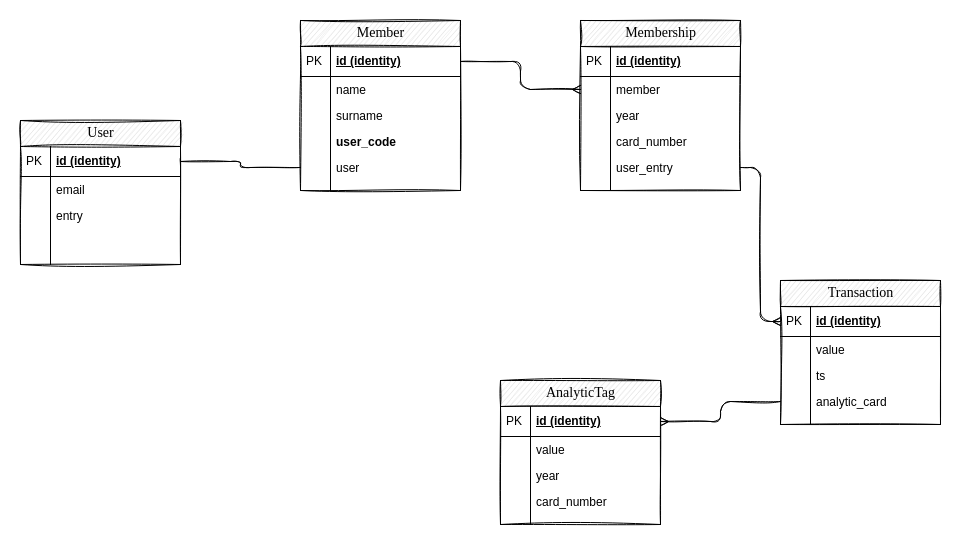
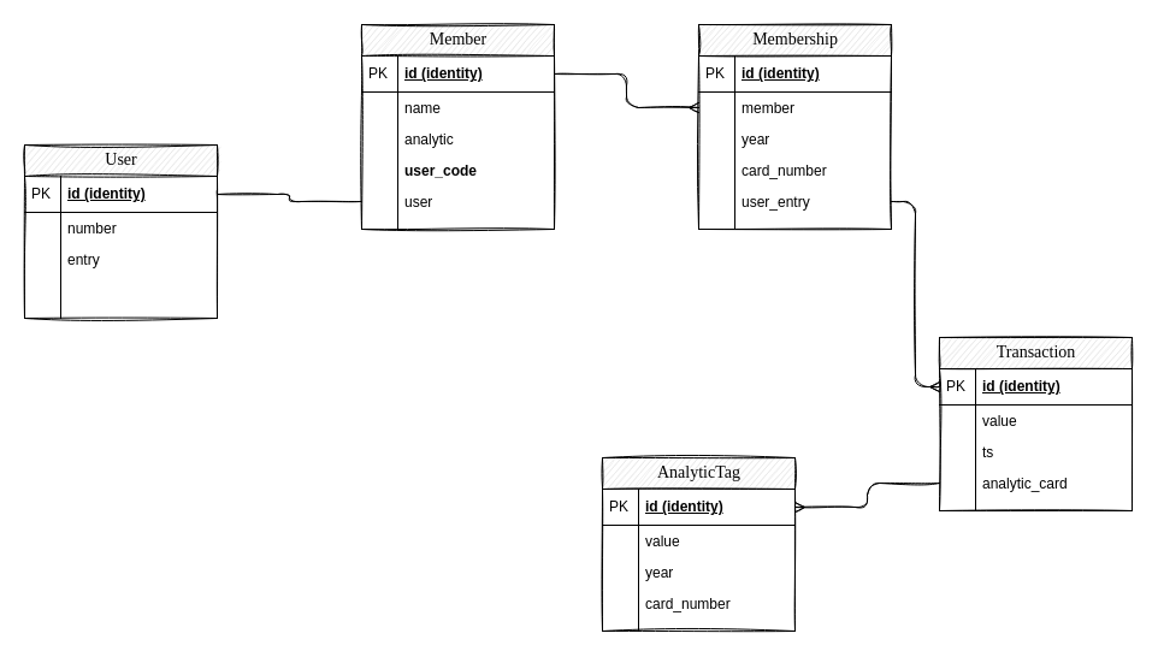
  <mxCell id="0" />
  <mxCell id="1" parent="0" />
  <mxCell id="2" value="User" style="swimlane;html=1;fontStyle=0;childLayout=stackLayout;horizontal=1;startSize=26;fillColor=#e0e0e0;horizontalStack=0;resizeParent=1;resizeLast=0;collapsible=1;marginBottom=0;swimlaneFillColor=#ffffff;align=center;rounded=0;shadow=0;comic=0;labelBackgroundColor=none;strokeWidth=1;fontFamily=Verdana;fontSize=14;sketch=1;" parent="1" vertex="1"><mxGeometry x="20" y="120" width="160" height="144" as="geometry" /></mxCell>
  <mxCell id="3" value="id (identity)" style="shape=partialRectangle;top=0;left=0;right=0;bottom=1;html=1;align=left;verticalAlign=middle;fillColor=none;spacingLeft=34;spacingRight=4;whiteSpace=wrap;overflow=hidden;rotatable=0;points=[[0,0.5],[1,0.5]];portConstraint=eastwest;dropTarget=0;fontStyle=5;" parent="2" vertex="1"><mxGeometry y="26" width="160" height="30" as="geometry" /></mxCell>
  <mxCell id="4" value="PK" style="shape=partialRectangle;top=0;left=0;bottom=0;html=1;fillColor=none;align=left;verticalAlign=middle;spacingLeft=4;spacingRight=4;whiteSpace=wrap;overflow=hidden;rotatable=0;points=[];portConstraint=eastwest;part=1;" parent="3" vertex="1" connectable="0"><mxGeometry width="30" height="30" as="geometry" /></mxCell>
- <mxCell id="5" value="email" style="shape=partialRectangle;top=0;left=0;right=0;bottom=0;html=1;align=left;verticalAlign=top;fillColor=none;spacingLeft=34;spacingRight=4;whiteSpace=wrap;overflow=hidden;rotatable=0;points=[[0,0.5],[1,0.5]];portConstraint=eastwest;dropTarget=0;" parent="2" vertex="1"><mxGeometry y="56" width="160" height="26" as="geometry" /></mxCell>
+ <mxCell id="5" value="number" style="shape=partialRectangle;top=0;left=0;right=0;bottom=0;html=1;align=left;verticalAlign=top;fillColor=none;spacingLeft=34;spacingRight=4;whiteSpace=wrap;overflow=hidden;rotatable=0;points=[[0,0.5],[1,0.5]];portConstraint=eastwest;dropTarget=0;" parent="2" vertex="1"><mxGeometry y="56" width="160" height="26" as="geometry" /></mxCell>
  <mxCell id="6" value="" style="shape=partialRectangle;top=0;left=0;bottom=0;html=1;fillColor=none;align=left;verticalAlign=top;spacingLeft=4;spacingRight=4;whiteSpace=wrap;overflow=hidden;rotatable=0;points=[];portConstraint=eastwest;part=1;" parent="5" vertex="1" connectable="0"><mxGeometry width="30" height="26" as="geometry" /></mxCell>
  <mxCell id="7" value="entry" style="shape=partialRectangle;top=0;left=0;right=0;bottom=0;html=1;align=left;verticalAlign=top;fillColor=none;spacingLeft=34;spacingRight=4;whiteSpace=wrap;overflow=hidden;rotatable=0;points=[[0,0.5],[1,0.5]];portConstraint=eastwest;dropTarget=0;" parent="2" vertex="1"><mxGeometry y="82" width="160" height="26" as="geometry" /></mxCell>
  <mxCell id="8" value="" style="shape=partialRectangle;top=0;left=0;bottom=0;html=1;fillColor=none;align=left;verticalAlign=top;spacingLeft=4;spacingRight=4;whiteSpace=wrap;overflow=hidden;rotatable=0;points=[];portConstraint=eastwest;part=1;" parent="7" vertex="1" connectable="0"><mxGeometry width="30" height="26" as="geometry" /></mxCell>
  <mxCell id="9" value="" style="shape=partialRectangle;top=0;left=0;right=0;bottom=0;html=1;align=left;verticalAlign=top;fillColor=none;spacingLeft=34;spacingRight=4;whiteSpace=wrap;overflow=hidden;rotatable=0;points=[[0,0.5],[1,0.5]];portConstraint=eastwest;dropTarget=0;" parent="2" vertex="1"><mxGeometry y="108" width="160" height="26" as="geometry" /></mxCell>
  <mxCell id="10" value="" style="shape=partialRectangle;top=0;left=0;bottom=0;html=1;fillColor=none;align=left;verticalAlign=top;spacingLeft=4;spacingRight=4;whiteSpace=wrap;overflow=hidden;rotatable=0;points=[];portConstraint=eastwest;part=1;" parent="9" vertex="1" connectable="0"><mxGeometry width="30" height="26" as="geometry" /></mxCell>
  <mxCell id="11" value="" style="shape=partialRectangle;top=0;left=0;right=0;bottom=0;html=1;align=left;verticalAlign=top;fillColor=none;spacingLeft=34;spacingRight=4;whiteSpace=wrap;overflow=hidden;rotatable=0;points=[[0,0.5],[1,0.5]];portConstraint=eastwest;dropTarget=0;" parent="2" vertex="1"><mxGeometry y="134" width="160" height="10" as="geometry" /></mxCell>
  <mxCell id="12" value="" style="shape=partialRectangle;top=0;left=0;bottom=0;html=1;fillColor=none;align=left;verticalAlign=top;spacingLeft=4;spacingRight=4;whiteSpace=wrap;overflow=hidden;rotatable=0;points=[];portConstraint=eastwest;part=1;" parent="11" vertex="1" connectable="0"><mxGeometry width="30" height="10" as="geometry" /></mxCell>
  <mxCell id="13" value="Member" style="swimlane;html=1;fontStyle=0;childLayout=stackLayout;horizontal=1;startSize=26;fillColor=#e0e0e0;horizontalStack=0;resizeParent=1;resizeLast=0;collapsible=1;marginBottom=0;swimlaneFillColor=#ffffff;align=center;rounded=0;shadow=0;comic=0;labelBackgroundColor=none;strokeWidth=1;fontFamily=Verdana;fontSize=14;sketch=1;glass=0;" parent="1" vertex="1"><mxGeometry x="300" y="20" width="160" height="170" as="geometry" /></mxCell>
  <mxCell id="14" value="id (identity)" style="shape=partialRectangle;top=0;left=0;right=0;bottom=1;html=1;align=left;verticalAlign=middle;fillColor=none;spacingLeft=34;spacingRight=4;whiteSpace=wrap;overflow=hidden;rotatable=0;points=[[0,0.5],[1,0.5]];portConstraint=eastwest;dropTarget=0;fontStyle=5;" parent="13" vertex="1"><mxGeometry y="26" width="160" height="30" as="geometry" /></mxCell>
  <mxCell id="15" value="PK" style="shape=partialRectangle;top=0;left=0;bottom=0;html=1;fillColor=none;align=left;verticalAlign=middle;spacingLeft=4;spacingRight=4;whiteSpace=wrap;overflow=hidden;rotatable=0;points=[];portConstraint=eastwest;part=1;" parent="14" vertex="1" connectable="0"><mxGeometry width="30" height="30" as="geometry" /></mxCell>
  <mxCell id="16" value="name" style="shape=partialRectangle;top=0;left=0;right=0;bottom=0;html=1;align=left;verticalAlign=top;fillColor=none;spacingLeft=34;spacingRight=4;whiteSpace=wrap;overflow=hidden;rotatable=0;points=[[0,0.5],[1,0.5]];portConstraint=eastwest;dropTarget=0;" parent="13" vertex="1"><mxGeometry y="56" width="160" height="26" as="geometry" /></mxCell>
  <mxCell id="17" value="" style="shape=partialRectangle;top=0;left=0;bottom=0;html=1;fillColor=none;align=left;verticalAlign=top;spacingLeft=4;spacingRight=4;whiteSpace=wrap;overflow=hidden;rotatable=0;points=[];portConstraint=eastwest;part=1;" parent="16" vertex="1" connectable="0"><mxGeometry width="30" height="26" as="geometry" /></mxCell>
- <mxCell id="18" value="surname" style="shape=partialRectangle;top=0;left=0;right=0;bottom=0;html=1;align=left;verticalAlign=top;fillColor=none;spacingLeft=34;spacingRight=4;whiteSpace=wrap;overflow=hidden;rotatable=0;points=[[0,0.5],[1,0.5]];portConstraint=eastwest;dropTarget=0;" parent="13" vertex="1"><mxGeometry y="82" width="160" height="26" as="geometry" /></mxCell>
+ <mxCell id="18" value="analytic" style="shape=partialRectangle;top=0;left=0;right=0;bottom=0;html=1;align=left;verticalAlign=top;fillColor=none;spacingLeft=34;spacingRight=4;whiteSpace=wrap;overflow=hidden;rotatable=0;points=[[0,0.5],[1,0.5]];portConstraint=eastwest;dropTarget=0;" parent="13" vertex="1"><mxGeometry y="82" width="160" height="26" as="geometry" /></mxCell>
  <mxCell id="19" value="" style="shape=partialRectangle;top=0;left=0;bottom=0;html=1;fillColor=none;align=left;verticalAlign=top;spacingLeft=4;spacingRight=4;whiteSpace=wrap;overflow=hidden;rotatable=0;points=[];portConstraint=eastwest;part=1;" parent="18" vertex="1" connectable="0"><mxGeometry width="30" height="26" as="geometry" /></mxCell>
  <mxCell id="20" value="user_code" style="shape=partialRectangle;top=0;left=0;right=0;bottom=0;html=1;align=left;verticalAlign=top;fillColor=none;spacingLeft=34;spacingRight=4;whiteSpace=wrap;overflow=hidden;rotatable=0;points=[[0,0.5],[1,0.5]];portConstraint=eastwest;dropTarget=0;fontStyle=1" vertex="1" parent="13"><mxGeometry y="108" width="160" height="26" as="geometry" /></mxCell>
  <mxCell id="21" value="" style="shape=partialRectangle;top=0;left=0;bottom=0;html=1;fillColor=none;align=left;verticalAlign=top;spacingLeft=4;spacingRight=4;whiteSpace=wrap;overflow=hidden;rotatable=0;points=[];portConstraint=eastwest;part=1;" vertex="1" connectable="0" parent="20"><mxGeometry width="30" height="26" as="geometry" /></mxCell>
  <mxCell id="22" value="user" style="shape=partialRectangle;top=0;left=0;right=0;bottom=0;html=1;align=left;verticalAlign=top;fillColor=none;spacingLeft=34;spacingRight=4;whiteSpace=wrap;overflow=hidden;rotatable=0;points=[[0,0.5],[1,0.5]];portConstraint=eastwest;dropTarget=0;" parent="13" vertex="1"><mxGeometry y="134" width="160" height="26" as="geometry" /></mxCell>
  <mxCell id="23" value="" style="shape=partialRectangle;top=0;left=0;bottom=0;html=1;fillColor=none;align=left;verticalAlign=top;spacingLeft=4;spacingRight=4;whiteSpace=wrap;overflow=hidden;rotatable=0;points=[];portConstraint=eastwest;part=1;" parent="22" vertex="1" connectable="0"><mxGeometry width="30" height="26" as="geometry" /></mxCell>
  <mxCell id="24" value="" style="shape=partialRectangle;top=0;left=0;right=0;bottom=0;html=1;align=left;verticalAlign=top;fillColor=none;spacingLeft=34;spacingRight=4;whiteSpace=wrap;overflow=hidden;rotatable=0;points=[[0,0.5],[1,0.5]];portConstraint=eastwest;dropTarget=0;" parent="13" vertex="1"><mxGeometry y="160" width="160" height="10" as="geometry" /></mxCell>
  <mxCell id="25" value="" style="shape=partialRectangle;top=0;left=0;bottom=0;html=1;fillColor=none;align=left;verticalAlign=top;spacingLeft=4;spacingRight=4;whiteSpace=wrap;overflow=hidden;rotatable=0;points=[];portConstraint=eastwest;part=1;" parent="24" vertex="1" connectable="0"><mxGeometry width="30" height="10" as="geometry" /></mxCell>
  <mxCell id="26" value="" style="edgeStyle=orthogonalEdgeStyle;html=1;endArrow=baseDash;endFill=0;labelBackgroundColor=none;fontFamily=Verdana;fontSize=14;sketch=1;" parent="1" source="22" target="3" edge="1"><mxGeometry width="100" height="100" relative="1" as="geometry"><mxPoint x="50" y="280" as="sourcePoint" /><mxPoint x="270" y="161" as="targetPoint" /></mxGeometry></mxCell>
  <mxCell id="27" value="Membership" style="swimlane;html=1;fontStyle=0;childLayout=stackLayout;horizontal=1;startSize=26;fillColor=#e0e0e0;horizontalStack=0;resizeParent=1;resizeLast=0;collapsible=1;marginBottom=0;swimlaneFillColor=#ffffff;align=center;rounded=0;shadow=0;comic=0;labelBackgroundColor=none;strokeWidth=1;fontFamily=Verdana;fontSize=14;sketch=1;" vertex="1" parent="1"><mxGeometry x="580" y="20" width="160" height="170" as="geometry" /></mxCell>
  <mxCell id="28" value="id (identity)" style="shape=partialRectangle;top=0;left=0;right=0;bottom=1;html=1;align=left;verticalAlign=middle;fillColor=none;spacingLeft=34;spacingRight=4;whiteSpace=wrap;overflow=hidden;rotatable=0;points=[[0,0.5],[1,0.5]];portConstraint=eastwest;dropTarget=0;fontStyle=5;" vertex="1" parent="27"><mxGeometry y="26" width="160" height="30" as="geometry" /></mxCell>
  <mxCell id="29" value="PK" style="shape=partialRectangle;top=0;left=0;bottom=0;html=1;fillColor=none;align=left;verticalAlign=middle;spacingLeft=4;spacingRight=4;whiteSpace=wrap;overflow=hidden;rotatable=0;points=[];portConstraint=eastwest;part=1;" vertex="1" connectable="0" parent="28"><mxGeometry width="30" height="30" as="geometry" /></mxCell>
  <mxCell id="30" value="member" style="shape=partialRectangle;top=0;left=0;right=0;bottom=0;html=1;align=left;verticalAlign=top;fillColor=none;spacingLeft=34;spacingRight=4;whiteSpace=wrap;overflow=hidden;rotatable=0;points=[[0,0.5],[1,0.5]];portConstraint=eastwest;dropTarget=0;" vertex="1" parent="27"><mxGeometry y="56" width="160" height="26" as="geometry" /></mxCell>
  <mxCell id="31" value="" style="shape=partialRectangle;top=0;left=0;bottom=0;html=1;fillColor=none;align=left;verticalAlign=top;spacingLeft=4;spacingRight=4;whiteSpace=wrap;overflow=hidden;rotatable=0;points=[];portConstraint=eastwest;part=1;" vertex="1" connectable="0" parent="30"><mxGeometry width="30" height="26" as="geometry" /></mxCell>
  <mxCell id="32" value="year" style="shape=partialRectangle;top=0;left=0;right=0;bottom=0;html=1;align=left;verticalAlign=top;fillColor=none;spacingLeft=34;spacingRight=4;whiteSpace=wrap;overflow=hidden;rotatable=0;points=[[0,0.5],[1,0.5]];portConstraint=eastwest;dropTarget=0;" vertex="1" parent="27"><mxGeometry y="82" width="160" height="26" as="geometry" /></mxCell>
  <mxCell id="33" value="" style="shape=partialRectangle;top=0;left=0;bottom=0;html=1;fillColor=none;align=left;verticalAlign=top;spacingLeft=4;spacingRight=4;whiteSpace=wrap;overflow=hidden;rotatable=0;points=[];portConstraint=eastwest;part=1;" vertex="1" connectable="0" parent="32"><mxGeometry width="30" height="26" as="geometry" /></mxCell>
  <mxCell id="34" value="card_number" style="shape=partialRectangle;top=0;left=0;right=0;bottom=0;html=1;align=left;verticalAlign=top;fillColor=none;spacingLeft=34;spacingRight=4;whiteSpace=wrap;overflow=hidden;rotatable=0;points=[[0,0.5],[1,0.5]];portConstraint=eastwest;dropTarget=0;" vertex="1" parent="27"><mxGeometry y="108" width="160" height="26" as="geometry" /></mxCell>
  <mxCell id="35" value="" style="shape=partialRectangle;top=0;left=0;bottom=0;html=1;fillColor=none;align=left;verticalAlign=top;spacingLeft=4;spacingRight=4;whiteSpace=wrap;overflow=hidden;rotatable=0;points=[];portConstraint=eastwest;part=1;" vertex="1" connectable="0" parent="34"><mxGeometry width="30" height="26" as="geometry" /></mxCell>
  <mxCell id="36" value="user_entry" style="shape=partialRectangle;top=0;left=0;right=0;bottom=0;html=1;align=left;verticalAlign=top;fillColor=none;spacingLeft=34;spacingRight=4;whiteSpace=wrap;overflow=hidden;rotatable=0;points=[[0,0.5],[1,0.5]];portConstraint=eastwest;dropTarget=0;" vertex="1" parent="27"><mxGeometry y="134" width="160" height="26" as="geometry" /></mxCell>
  <mxCell id="37" value="" style="shape=partialRectangle;top=0;left=0;bottom=0;html=1;fillColor=none;align=left;verticalAlign=top;spacingLeft=4;spacingRight=4;whiteSpace=wrap;overflow=hidden;rotatable=0;points=[];portConstraint=eastwest;part=1;" vertex="1" connectable="0" parent="36"><mxGeometry width="30" height="26" as="geometry" /></mxCell>
  <mxCell id="38" value="" style="shape=partialRectangle;top=0;left=0;right=0;bottom=0;html=1;align=left;verticalAlign=top;fillColor=none;spacingLeft=34;spacingRight=4;whiteSpace=wrap;overflow=hidden;rotatable=0;points=[[0,0.5],[1,0.5]];portConstraint=eastwest;dropTarget=0;" vertex="1" parent="27"><mxGeometry y="160" width="160" height="10" as="geometry" /></mxCell>
  <mxCell id="39" value="" style="shape=partialRectangle;top=0;left=0;bottom=0;html=1;fillColor=none;align=left;verticalAlign=top;spacingLeft=4;spacingRight=4;whiteSpace=wrap;overflow=hidden;rotatable=0;points=[];portConstraint=eastwest;part=1;" vertex="1" connectable="0" parent="38"><mxGeometry width="30" height="10" as="geometry" /></mxCell>
  <mxCell id="40" style="edgeStyle=elbowEdgeStyle;rounded=1;orthogonalLoop=1;jettySize=auto;html=1;endArrow=ERmany;endFill=0;sketch=1;" edge="1" parent="1" source="14" target="30"><mxGeometry relative="1" as="geometry" /></mxCell>
  <mxCell id="41" value="Transaction" style="swimlane;html=1;fontStyle=0;childLayout=stackLayout;horizontal=1;startSize=26;fillColor=#e0e0e0;horizontalStack=0;resizeParent=1;resizeLast=0;collapsible=1;marginBottom=0;swimlaneFillColor=#ffffff;align=center;rounded=0;shadow=0;comic=0;labelBackgroundColor=none;strokeWidth=1;fontFamily=Verdana;fontSize=14;sketch=1;" vertex="1" parent="1"><mxGeometry x="780" y="280" width="160" height="144" as="geometry" /></mxCell>
  <mxCell id="42" value="id (identity)" style="shape=partialRectangle;top=0;left=0;right=0;bottom=1;html=1;align=left;verticalAlign=middle;fillColor=none;spacingLeft=34;spacingRight=4;whiteSpace=wrap;overflow=hidden;rotatable=0;points=[[0,0.5],[1,0.5]];portConstraint=eastwest;dropTarget=0;fontStyle=5;" vertex="1" parent="41"><mxGeometry y="26" width="160" height="30" as="geometry" /></mxCell>
  <mxCell id="43" value="PK" style="shape=partialRectangle;top=0;left=0;bottom=0;html=1;fillColor=none;align=left;verticalAlign=middle;spacingLeft=4;spacingRight=4;whiteSpace=wrap;overflow=hidden;rotatable=0;points=[];portConstraint=eastwest;part=1;" vertex="1" connectable="0" parent="42"><mxGeometry width="30" height="30" as="geometry" /></mxCell>
  <mxCell id="44" value="value" style="shape=partialRectangle;top=0;left=0;right=0;bottom=0;html=1;align=left;verticalAlign=top;fillColor=none;spacingLeft=34;spacingRight=4;whiteSpace=wrap;overflow=hidden;rotatable=0;points=[[0,0.5],[1,0.5]];portConstraint=eastwest;dropTarget=0;" vertex="1" parent="41"><mxGeometry y="56" width="160" height="26" as="geometry" /></mxCell>
  <mxCell id="45" value="" style="shape=partialRectangle;top=0;left=0;bottom=0;html=1;fillColor=none;align=left;verticalAlign=top;spacingLeft=4;spacingRight=4;whiteSpace=wrap;overflow=hidden;rotatable=0;points=[];portConstraint=eastwest;part=1;" vertex="1" connectable="0" parent="44"><mxGeometry width="30" height="26" as="geometry" /></mxCell>
  <mxCell id="46" value="ts" style="shape=partialRectangle;top=0;left=0;right=0;bottom=0;html=1;align=left;verticalAlign=top;fillColor=none;spacingLeft=34;spacingRight=4;whiteSpace=wrap;overflow=hidden;rotatable=0;points=[[0,0.5],[1,0.5]];portConstraint=eastwest;dropTarget=0;" vertex="1" parent="41"><mxGeometry y="82" width="160" height="26" as="geometry" /></mxCell>
  <mxCell id="47" value="" style="shape=partialRectangle;top=0;left=0;bottom=0;html=1;fillColor=none;align=left;verticalAlign=top;spacingLeft=4;spacingRight=4;whiteSpace=wrap;overflow=hidden;rotatable=0;points=[];portConstraint=eastwest;part=1;" vertex="1" connectable="0" parent="46"><mxGeometry width="30" height="26" as="geometry" /></mxCell>
  <mxCell id="48" value="analytic_card" style="shape=partialRectangle;top=0;left=0;right=0;bottom=0;html=1;align=left;verticalAlign=top;fillColor=none;spacingLeft=34;spacingRight=4;whiteSpace=wrap;overflow=hidden;rotatable=0;points=[[0,0.5],[1,0.5]];portConstraint=eastwest;dropTarget=0;" vertex="1" parent="41"><mxGeometry y="108" width="160" height="26" as="geometry" /></mxCell>
  <mxCell id="49" value="" style="shape=partialRectangle;top=0;left=0;bottom=0;html=1;fillColor=none;align=left;verticalAlign=top;spacingLeft=4;spacingRight=4;whiteSpace=wrap;overflow=hidden;rotatable=0;points=[];portConstraint=eastwest;part=1;" vertex="1" connectable="0" parent="48"><mxGeometry width="30" height="26" as="geometry" /></mxCell>
  <mxCell id="50" value="" style="shape=partialRectangle;top=0;left=0;right=0;bottom=0;html=1;align=left;verticalAlign=top;fillColor=none;spacingLeft=34;spacingRight=4;whiteSpace=wrap;overflow=hidden;rotatable=0;points=[[0,0.5],[1,0.5]];portConstraint=eastwest;dropTarget=0;" vertex="1" parent="41"><mxGeometry y="134" width="160" height="10" as="geometry" /></mxCell>
  <mxCell id="51" value="" style="shape=partialRectangle;top=0;left=0;bottom=0;html=1;fillColor=none;align=left;verticalAlign=top;spacingLeft=4;spacingRight=4;whiteSpace=wrap;overflow=hidden;rotatable=0;points=[];portConstraint=eastwest;part=1;" vertex="1" connectable="0" parent="50"><mxGeometry width="30" height="10" as="geometry" /></mxCell>
  <mxCell id="52" style="edgeStyle=elbowEdgeStyle;rounded=1;sketch=1;orthogonalLoop=1;jettySize=auto;html=1;endArrow=ERmany;endFill=0;" edge="1" parent="1" source="36" target="42"><mxGeometry relative="1" as="geometry" /></mxCell>
  <mxCell id="53" value="AnalyticTag" style="swimlane;html=1;fontStyle=0;childLayout=stackLayout;horizontal=1;startSize=26;fillColor=#e0e0e0;horizontalStack=0;resizeParent=1;resizeLast=0;collapsible=1;marginBottom=0;swimlaneFillColor=#ffffff;align=center;rounded=0;shadow=0;comic=0;labelBackgroundColor=none;strokeWidth=1;fontFamily=Verdana;fontSize=14;sketch=1;" vertex="1" parent="1"><mxGeometry x="500" y="380" width="160" height="144" as="geometry" /></mxCell>
  <mxCell id="54" value="id (identity)" style="shape=partialRectangle;top=0;left=0;right=0;bottom=1;html=1;align=left;verticalAlign=middle;fillColor=none;spacingLeft=34;spacingRight=4;whiteSpace=wrap;overflow=hidden;rotatable=0;points=[[0,0.5],[1,0.5]];portConstraint=eastwest;dropTarget=0;fontStyle=5;" vertex="1" parent="53"><mxGeometry y="26" width="160" height="30" as="geometry" /></mxCell>
  <mxCell id="55" value="PK" style="shape=partialRectangle;top=0;left=0;bottom=0;html=1;fillColor=none;align=left;verticalAlign=middle;spacingLeft=4;spacingRight=4;whiteSpace=wrap;overflow=hidden;rotatable=0;points=[];portConstraint=eastwest;part=1;" vertex="1" connectable="0" parent="54"><mxGeometry width="30" height="30" as="geometry" /></mxCell>
  <mxCell id="56" value="value" style="shape=partialRectangle;top=0;left=0;right=0;bottom=0;html=1;align=left;verticalAlign=top;fillColor=none;spacingLeft=34;spacingRight=4;whiteSpace=wrap;overflow=hidden;rotatable=0;points=[[0,0.5],[1,0.5]];portConstraint=eastwest;dropTarget=0;" vertex="1" parent="53"><mxGeometry y="56" width="160" height="26" as="geometry" /></mxCell>
  <mxCell id="57" value="" style="shape=partialRectangle;top=0;left=0;bottom=0;html=1;fillColor=none;align=left;verticalAlign=top;spacingLeft=4;spacingRight=4;whiteSpace=wrap;overflow=hidden;rotatable=0;points=[];portConstraint=eastwest;part=1;" vertex="1" connectable="0" parent="56"><mxGeometry width="30" height="26" as="geometry" /></mxCell>
  <mxCell id="58" value="year" style="shape=partialRectangle;top=0;left=0;right=0;bottom=0;html=1;align=left;verticalAlign=top;fillColor=none;spacingLeft=34;spacingRight=4;whiteSpace=wrap;overflow=hidden;rotatable=0;points=[[0,0.5],[1,0.5]];portConstraint=eastwest;dropTarget=0;" vertex="1" parent="53"><mxGeometry y="82" width="160" height="26" as="geometry" /></mxCell>
  <mxCell id="59" value="" style="shape=partialRectangle;top=0;left=0;bottom=0;html=1;fillColor=none;align=left;verticalAlign=top;spacingLeft=4;spacingRight=4;whiteSpace=wrap;overflow=hidden;rotatable=0;points=[];portConstraint=eastwest;part=1;" vertex="1" connectable="0" parent="58"><mxGeometry width="30" height="26" as="geometry" /></mxCell>
  <mxCell id="60" value="card_number" style="shape=partialRectangle;top=0;left=0;right=0;bottom=0;html=1;align=left;verticalAlign=top;fillColor=none;spacingLeft=34;spacingRight=4;whiteSpace=wrap;overflow=hidden;rotatable=0;points=[[0,0.5],[1,0.5]];portConstraint=eastwest;dropTarget=0;" vertex="1" parent="53"><mxGeometry y="108" width="160" height="26" as="geometry" /></mxCell>
  <mxCell id="61" value="" style="shape=partialRectangle;top=0;left=0;bottom=0;html=1;fillColor=none;align=left;verticalAlign=top;spacingLeft=4;spacingRight=4;whiteSpace=wrap;overflow=hidden;rotatable=0;points=[];portConstraint=eastwest;part=1;" vertex="1" connectable="0" parent="60"><mxGeometry width="30" height="26" as="geometry" /></mxCell>
  <mxCell id="62" value="" style="shape=partialRectangle;top=0;left=0;right=0;bottom=0;html=1;align=left;verticalAlign=top;fillColor=none;spacingLeft=34;spacingRight=4;whiteSpace=wrap;overflow=hidden;rotatable=0;points=[[0,0.5],[1,0.5]];portConstraint=eastwest;dropTarget=0;" vertex="1" parent="53"><mxGeometry y="134" width="160" height="10" as="geometry" /></mxCell>
  <mxCell id="63" value="" style="shape=partialRectangle;top=0;left=0;bottom=0;html=1;fillColor=none;align=left;verticalAlign=top;spacingLeft=4;spacingRight=4;whiteSpace=wrap;overflow=hidden;rotatable=0;points=[];portConstraint=eastwest;part=1;" vertex="1" connectable="0" parent="62"><mxGeometry width="30" height="10" as="geometry" /></mxCell>
  <mxCell id="64" style="edgeStyle=elbowEdgeStyle;rounded=1;sketch=1;orthogonalLoop=1;jettySize=auto;html=1;endArrow=ERmany;endFill=0;" edge="1" parent="1" source="48" target="54"><mxGeometry relative="1" as="geometry" /></mxCell>
